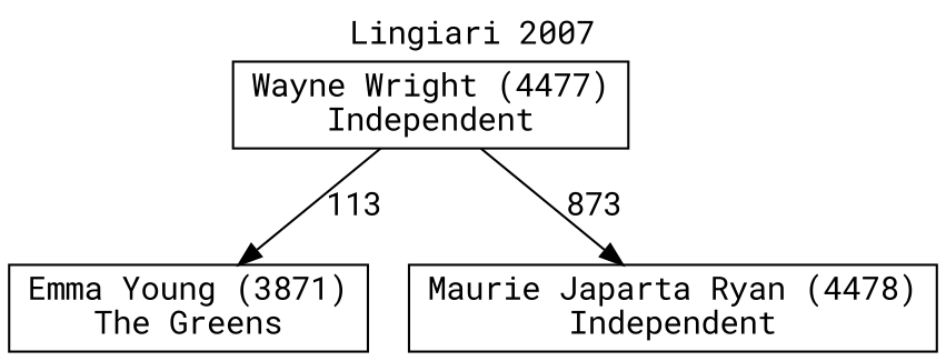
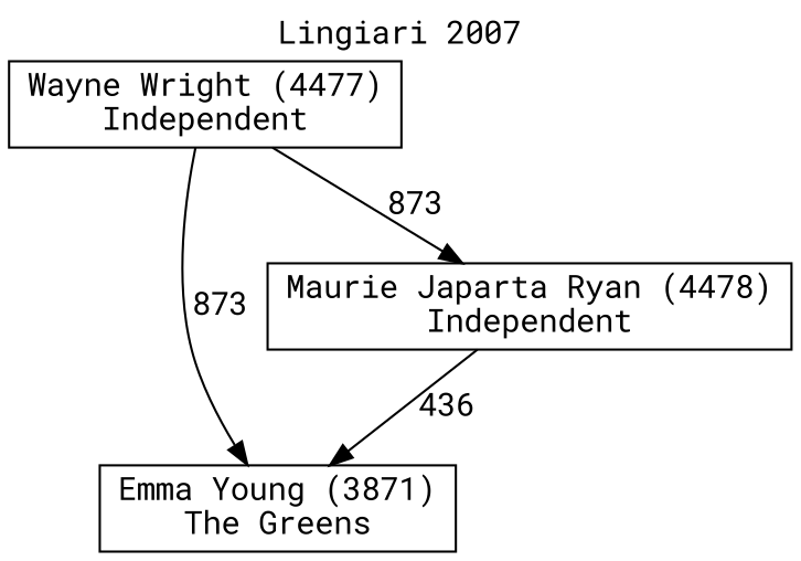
  digraph {
    fontname="Roboto Mono"
    label="Lingiari 2007"
    labelloc=t
    mclimit=10
    node [fontname="Roboto Mono" shape=box]
    edge [fontname="Roboto Mono"]
    n1 [label="Emma Young (3871)\nThe Greens"]
    n2 [label="Maurie Japarta Ryan (4478)\nIndependent"]
    n3 [label="Wayne Wright (4477)\nIndependent"]
-   n3 -> n1 [label=113]
+   n2 -> n1 [label=436]
+   n3 -> n1 [label=873]
    n3 -> n2 [label=873]
  }
